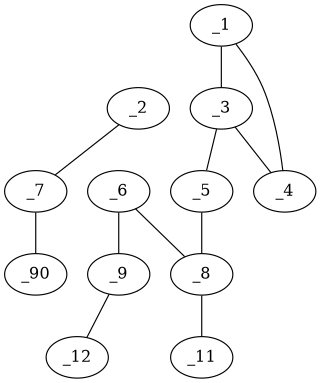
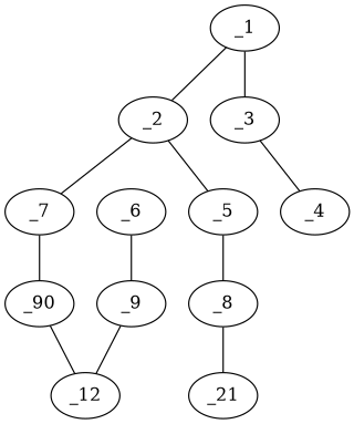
  graph {
    node [charge=0 chem=1 symbol="C  " x=4.9921 y=0.396]
    edge [valence=1]
    _1 [chem=2 symbol="O  " y=1.6561]
    _2 [x=5.9703 y=1.864]
    _3 [x=4.6831 y=0.7051]
    _7 [x=2.866 y=0.896]
    _4 [x=3.7321]
    _5 [chem=2 symbol="O  " x=5.2709 y=-0.104]
    _8 [x=4.6831 y=-0.913]
    _6 [x=3.7321 y=-0.604]
    _9 [x=2.866 y=-1.104]
    n10 [label=_90 x=2]
-   _11 [chem=2 symbol="O  " y=-1.864]
+   _11 [chem=2 symbol="O  " y=-1.864 label=_21]
    _12 [x=2 y=-0.604]
-   _1 -- _4
+   _1 -- _2
    _1 -- _3
    _2 -- _7
    _3 -- _4
-   _3 -- _5
+   _2 -- _5
    _7 -- n10 [valence=2]
    _5 -- _8
    _8 -- _11 [valence=2]
-   _6 -- _8
    _6 -- _9
    _9 -- _12 [valence=2]
+   n10 -- _12
  }
